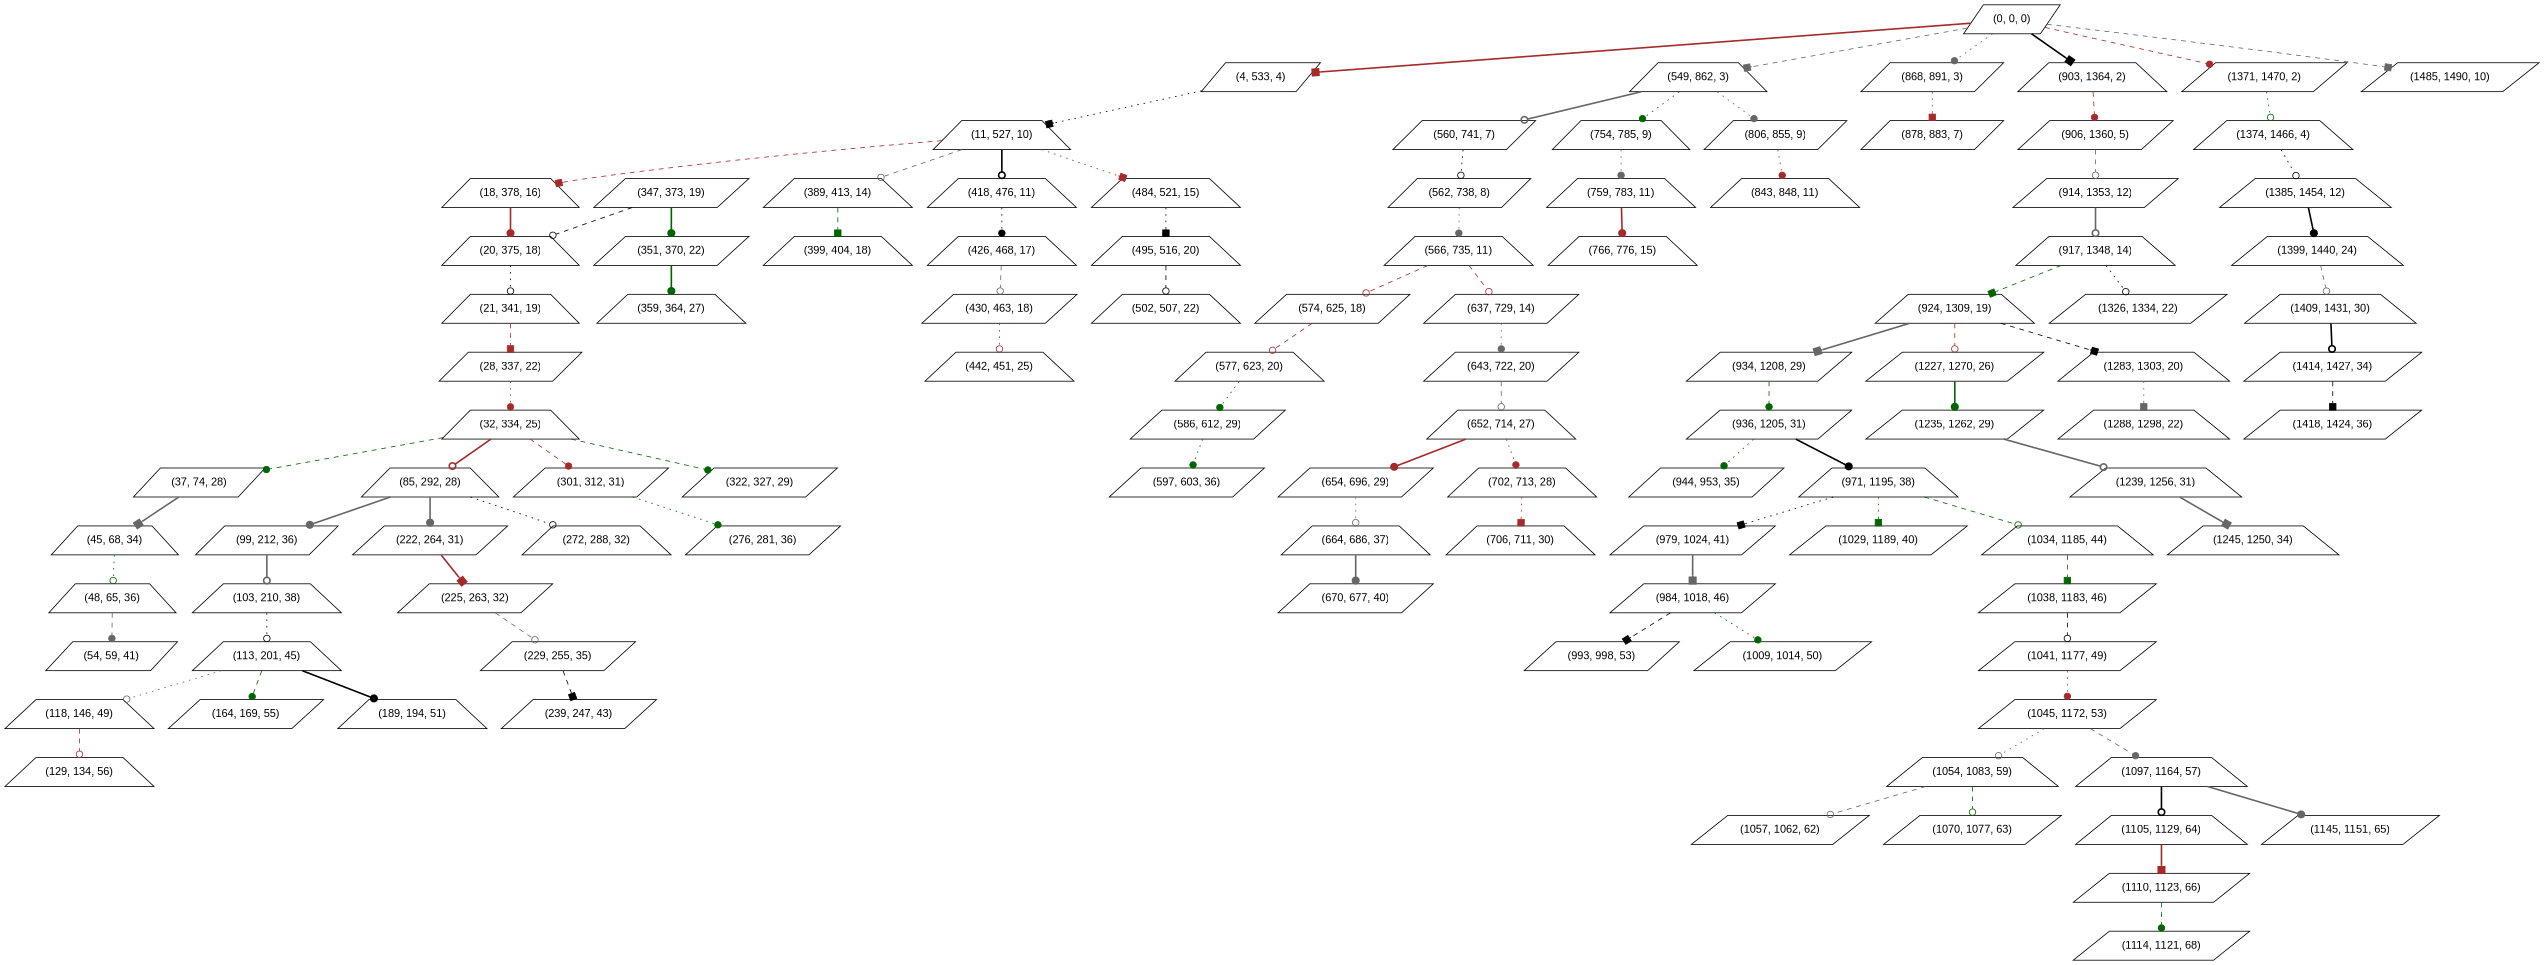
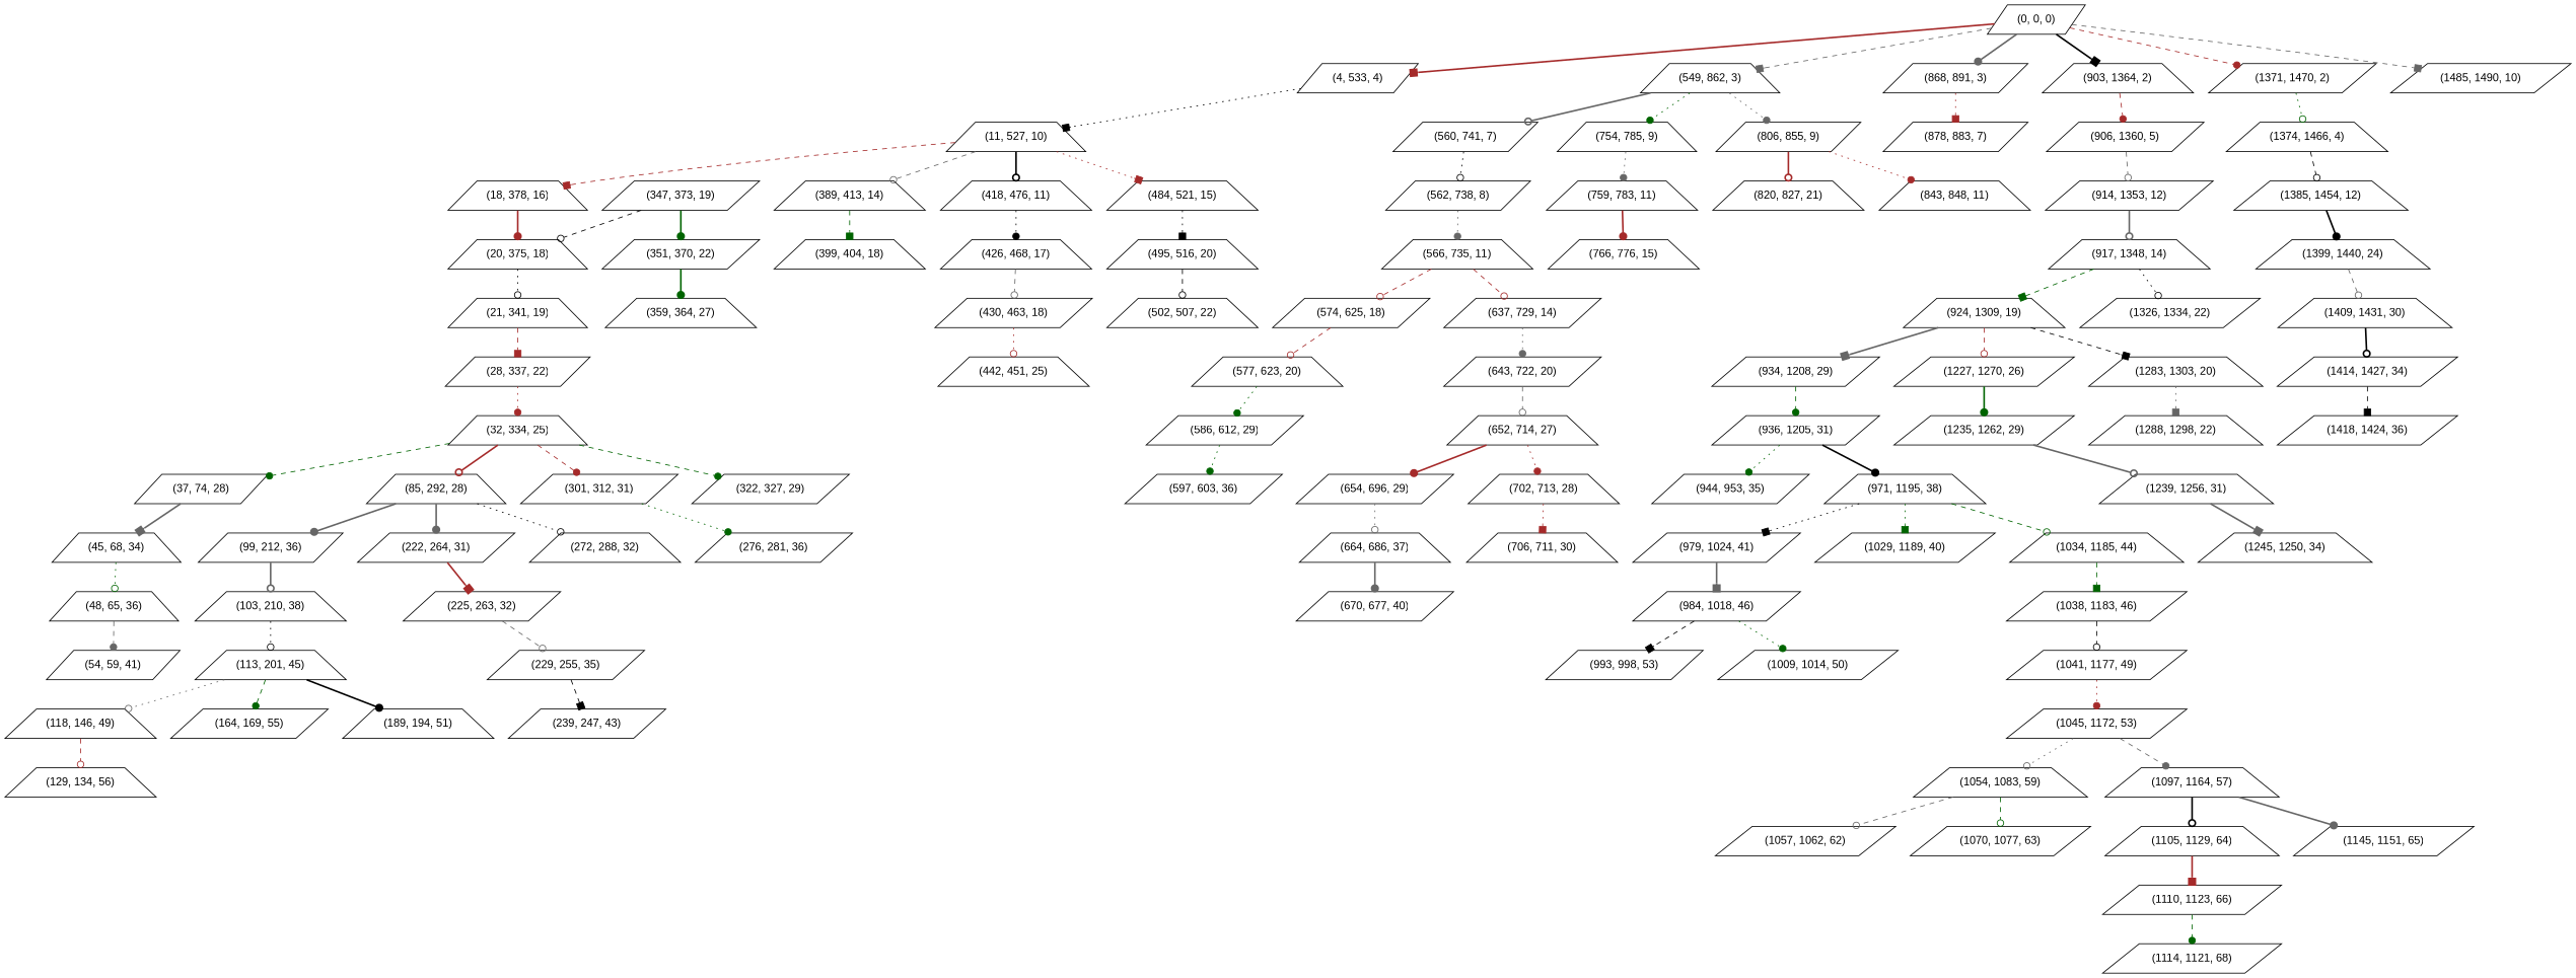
  digraph {
    fontname="Liberation Sans"
    node [fontname="Liberation Sans" shape=parallelogram]
    edge [arrowhead=dot color=gray40 fontname="Liberation Sans" style=dashed]
    "(0, 0, 0)"
    "(4, 533, 4)"
    "(549, 862, 3)" [shape=trapezium]
    "(868, 891, 3)"
    "(903, 1364, 2)" [shape=trapezium]
    "(1371, 1470, 2)"
    "(1485, 1490, 10)"
    "(11, 527, 10)" [shape=trapezium]
    "(560, 741, 7)"
    "(754, 785, 9)" [shape=trapezium]
    "(806, 855, 9)"
    "(878, 883, 7)"
    "(906, 1360, 5)"
    "(1374, 1466, 4)" [shape=trapezium]
    "(18, 378, 16)" [shape=trapezium]
    "(389, 413, 14)" [shape=trapezium]
    "(418, 476, 11)" [shape=trapezium]
    "(484, 521, 15)" [shape=trapezium]
    "(20, 375, 18)" [shape=trapezium]
    "(399, 404, 18)" [shape=trapezium]
    "(426, 468, 17)" [shape=trapezium]
    "(495, 516, 20)" [shape=trapezium]
    "(21, 341, 19)" [shape=trapezium]
    "(28, 337, 22)"
    "(347, 373, 19)"
    "(351, 370, 22)"
    "(32, 334, 25)" [shape=trapezium]
    "(37, 74, 28)"
    "(85, 292, 28)" [shape=trapezium]
    "(301, 312, 31)"
    "(322, 327, 29)"
    "(45, 68, 34)" [shape=trapezium]
    "(99, 212, 36)"
    "(222, 264, 31)"
    "(272, 288, 32)" [shape=trapezium]
    "(276, 281, 36)"
    "(48, 65, 36)" [shape=trapezium]
    "(54, 59, 41)"
    "(103, 210, 38)" [shape=trapezium]
    "(225, 263, 32)"
    "(113, 201, 45)" [shape=trapezium]
    "(118, 146, 49)" [shape=trapezium]
    "(164, 169, 55)"
    "(189, 194, 51)" [shape=trapezium]
    "(129, 134, 56)" [shape=trapezium]
    "(229, 255, 35)"
    "(239, 247, 43)"
    "(359, 364, 27)" [shape=trapezium]
    "(430, 463, 18)"
    "(442, 451, 25)" [shape=trapezium]
    "(502, 507, 22)" [shape=trapezium]
    "(562, 738, 8)"
    "(759, 783, 11)" [shape=trapezium]
+   "(820, 827, 21)" [shape=trapezium]
    "(843, 848, 11)" [shape=trapezium]
    "(566, 735, 11)" [shape=trapezium]
    "(574, 625, 18)"
    "(637, 729, 14)"
    "(577, 623, 20)" [shape=trapezium]
    "(643, 722, 20)"
    "(586, 612, 29)"
    "(597, 603, 36)"
    "(652, 714, 27)" [shape=trapezium]
    "(654, 696, 29)"
    "(702, 713, 28)" [shape=trapezium]
    "(664, 686, 37)" [shape=trapezium]
    "(706, 711, 30)" [shape=trapezium]
    "(670, 677, 40)"
    "(766, 776, 15)" [shape=trapezium]
    "(914, 1353, 12)"
    "(917, 1348, 14)" [shape=trapezium]
    "(924, 1309, 19)" [shape=trapezium]
    "(1326, 1334, 22)"
    "(934, 1208, 29)"
    "(1227, 1270, 26)"
    "(1283, 1303, 20)" [shape=trapezium]
    "(936, 1205, 31)"
    "(1235, 1262, 29)"
    "(1288, 1298, 22)" [shape=trapezium]
    "(944, 953, 35)"
    "(971, 1195, 38)" [shape=trapezium]
    "(979, 1024, 41)"
    "(1029, 1189, 40)"
    "(1034, 1185, 44)" [shape=trapezium]
    "(984, 1018, 46)"
    "(993, 998, 53)"
    "(1009, 1014, 50)"
    "(1038, 1183, 46)"
    "(1041, 1177, 49)"
    "(1045, 1172, 53)"
    "(1054, 1083, 59)" [shape=trapezium]
    "(1097, 1164, 57)" [shape=trapezium]
    "(1057, 1062, 62)"
    "(1070, 1077, 63)"
    "(1105, 1129, 64)" [shape=trapezium]
    "(1145, 1151, 65)"
    "(1110, 1123, 66)"
    "(1114, 1121, 68)"
    "(1239, 1256, 31)" [shape=trapezium]
    "(1245, 1250, 34)" [shape=trapezium]
    "(1385, 1454, 12)" [shape=trapezium]
    "(1399, 1440, 24)" [shape=trapezium]
    "(1409, 1431, 30)" [shape=trapezium]
    "(1414, 1427, 34)"
    "(1418, 1424, 36)"
    "(0, 0, 0)" -> "(4, 533, 4)" [arrowhead=box color=brown style=bold]
    "(0, 0, 0)" -> "(549, 862, 3)" [arrowhead=box]
-   "(0, 0, 0)" -> "(868, 891, 3)" [style=dotted]
+   "(0, 0, 0)" -> "(868, 891, 3)" [style=bold]
    "(0, 0, 0)" -> "(903, 1364, 2)" [arrowhead=box color=black style=bold]
    "(0, 0, 0)" -> "(1371, 1470, 2)" [color=brown]
    "(0, 0, 0)" -> "(1485, 1490, 10)" [arrowhead=box]
    "(4, 533, 4)" -> "(11, 527, 10)" [arrowhead=box color=black style=dotted]
    "(549, 862, 3)" -> "(560, 741, 7)" [arrowhead=odot style=bold]
    "(549, 862, 3)" -> "(754, 785, 9)" [color=darkgreen style=dotted]
    "(549, 862, 3)" -> "(806, 855, 9)" [style=dotted]
    "(868, 891, 3)" -> "(878, 883, 7)" [arrowhead=box color=brown style=dotted]
    "(903, 1364, 2)" -> "(906, 1360, 5)" [color=brown]
    "(1371, 1470, 2)" -> "(1374, 1466, 4)" [arrowhead=odot color=darkgreen style=dotted]
    "(11, 527, 10)" -> "(18, 378, 16)" [arrowhead=box color=brown]
    "(11, 527, 10)" -> "(389, 413, 14)" [arrowhead=odot]
    "(11, 527, 10)" -> "(418, 476, 11)" [arrowhead=odot color=black style=bold]
    "(11, 527, 10)" -> "(484, 521, 15)" [arrowhead=box color=brown style=dotted]
    "(560, 741, 7)" -> "(562, 738, 8)" [arrowhead=odot color=black style=dotted]
    "(754, 785, 9)" -> "(759, 783, 11)" [style=dotted]
+   "(806, 855, 9)" -> "(820, 827, 21)" [arrowhead=odot color=brown style=bold]
    "(806, 855, 9)" -> "(843, 848, 11)" [color=brown style=dotted]
    "(906, 1360, 5)" -> "(914, 1353, 12)" [arrowhead=odot]
-   "(1374, 1466, 4)" -> "(1385, 1454, 12)" [arrowhead=odot color=black style=dotted]
+   "(1374, 1466, 4)" -> "(1385, 1454, 12)" [arrowhead=odot color=black]
    "(18, 378, 16)" -> "(20, 375, 18)" [color=brown style=bold]
    "(389, 413, 14)" -> "(399, 404, 18)" [arrowhead=box color=darkgreen]
    "(418, 476, 11)" -> "(426, 468, 17)" [color=black style=dotted]
    "(484, 521, 15)" -> "(495, 516, 20)" [arrowhead=box color=black style=dotted]
    "(20, 375, 18)" -> "(21, 341, 19)" [arrowhead=odot color=black style=dotted]
    "(426, 468, 17)" -> "(430, 463, 18)" [arrowhead=odot]
    "(495, 516, 20)" -> "(502, 507, 22)" [arrowhead=odot color=black]
    "(21, 341, 19)" -> "(28, 337, 22)" [arrowhead=box color=brown]
    "(28, 337, 22)" -> "(32, 334, 25)" [color=brown style=dotted]
    "(347, 373, 19)" -> "(20, 375, 18)" [arrowhead=odot color=black]
    "(347, 373, 19)" -> "(351, 370, 22)" [color=darkgreen style=bold]
    "(351, 370, 22)" -> "(359, 364, 27)" [color=darkgreen style=bold]
    "(32, 334, 25)" -> "(37, 74, 28)" [color=darkgreen]
    "(32, 334, 25)" -> "(85, 292, 28)" [arrowhead=odot color=brown style=bold]
    "(32, 334, 25)" -> "(301, 312, 31)" [color=brown]
    "(32, 334, 25)" -> "(322, 327, 29)" [color=darkgreen]
    "(37, 74, 28)" -> "(45, 68, 34)" [arrowhead=box style=bold]
    "(85, 292, 28)" -> "(99, 212, 36)" [style=bold]
    "(85, 292, 28)" -> "(222, 264, 31)" [style=bold]
    "(85, 292, 28)" -> "(272, 288, 32)" [arrowhead=odot color=black style=dotted]
    "(301, 312, 31)" -> "(276, 281, 36)" [color=darkgreen style=dotted]
    "(45, 68, 34)" -> "(48, 65, 36)" [arrowhead=odot color=darkgreen style=dotted]
    "(99, 212, 36)" -> "(103, 210, 38)" [arrowhead=odot style=bold]
    "(222, 264, 31)" -> "(225, 263, 32)" [arrowhead=box color=brown style=bold]
    "(48, 65, 36)" -> "(54, 59, 41)"
    "(103, 210, 38)" -> "(113, 201, 45)" [arrowhead=odot color=black style=dotted]
    "(225, 263, 32)" -> "(229, 255, 35)" [arrowhead=odot]
    "(113, 201, 45)" -> "(118, 146, 49)" [arrowhead=odot style=dotted]
    "(113, 201, 45)" -> "(164, 169, 55)" [color=darkgreen]
    "(113, 201, 45)" -> "(189, 194, 51)" [color=black style=bold]
    "(118, 146, 49)" -> "(129, 134, 56)" [arrowhead=odot color=brown]
    "(229, 255, 35)" -> "(239, 247, 43)" [arrowhead=box color=black]
    "(430, 463, 18)" -> "(442, 451, 25)" [arrowhead=odot color=brown style=dotted]
    "(562, 738, 8)" -> "(566, 735, 11)" [style=dotted]
    "(759, 783, 11)" -> "(766, 776, 15)" [color=brown style=bold]
    "(566, 735, 11)" -> "(574, 625, 18)" [arrowhead=odot color=brown]
    "(566, 735, 11)" -> "(637, 729, 14)" [arrowhead=odot color=brown]
    "(574, 625, 18)" -> "(577, 623, 20)" [arrowhead=odot color=brown]
    "(637, 729, 14)" -> "(643, 722, 20)" [style=dotted]
    "(577, 623, 20)" -> "(586, 612, 29)" [color=darkgreen style=dotted]
    "(643, 722, 20)" -> "(652, 714, 27)" [arrowhead=odot]
    "(586, 612, 29)" -> "(597, 603, 36)" [color=darkgreen style=dotted]
    "(652, 714, 27)" -> "(654, 696, 29)" [color=brown style=bold]
    "(652, 714, 27)" -> "(702, 713, 28)" [color=brown style=dotted]
    "(654, 696, 29)" -> "(664, 686, 37)" [arrowhead=odot style=dotted]
    "(702, 713, 28)" -> "(706, 711, 30)" [arrowhead=box color=brown style=dotted]
    "(664, 686, 37)" -> "(670, 677, 40)" [style=bold]
    "(914, 1353, 12)" -> "(917, 1348, 14)" [arrowhead=odot style=bold]
    "(917, 1348, 14)" -> "(924, 1309, 19)" [arrowhead=box color=darkgreen]
    "(917, 1348, 14)" -> "(1326, 1334, 22)" [arrowhead=odot color=black style=dotted]
    "(924, 1309, 19)" -> "(934, 1208, 29)" [arrowhead=box style=bold]
    "(924, 1309, 19)" -> "(1227, 1270, 26)" [arrowhead=odot color=brown]
    "(924, 1309, 19)" -> "(1283, 1303, 20)" [arrowhead=box color=black]
    "(934, 1208, 29)" -> "(936, 1205, 31)" [color=darkgreen]
    "(1227, 1270, 26)" -> "(1235, 1262, 29)" [color=darkgreen style=bold]
    "(1283, 1303, 20)" -> "(1288, 1298, 22)" [arrowhead=box style=dotted]
    "(936, 1205, 31)" -> "(944, 953, 35)" [color=darkgreen style=dotted]
    "(936, 1205, 31)" -> "(971, 1195, 38)" [color=black style=bold]
    "(1235, 1262, 29)" -> "(1239, 1256, 31)" [arrowhead=odot style=bold]
    "(971, 1195, 38)" -> "(979, 1024, 41)" [arrowhead=box color=black style=dotted]
    "(971, 1195, 38)" -> "(1029, 1189, 40)" [arrowhead=box color=darkgreen style=dotted]
    "(971, 1195, 38)" -> "(1034, 1185, 44)" [arrowhead=odot color=darkgreen]
    "(979, 1024, 41)" -> "(984, 1018, 46)" [arrowhead=box style=bold]
    "(1034, 1185, 44)" -> "(1038, 1183, 46)" [arrowhead=box color=darkgreen]
    "(984, 1018, 46)" -> "(993, 998, 53)" [arrowhead=box color=black]
    "(984, 1018, 46)" -> "(1009, 1014, 50)" [color=darkgreen style=dotted]
    "(1038, 1183, 46)" -> "(1041, 1177, 49)" [arrowhead=odot color=black]
    "(1041, 1177, 49)" -> "(1045, 1172, 53)" [color=brown style=dotted]
    "(1045, 1172, 53)" -> "(1054, 1083, 59)" [arrowhead=odot style=dotted]
    "(1045, 1172, 53)" -> "(1097, 1164, 57)"
    "(1054, 1083, 59)" -> "(1057, 1062, 62)" [arrowhead=odot]
    "(1054, 1083, 59)" -> "(1070, 1077, 63)" [arrowhead=odot color=darkgreen]
    "(1097, 1164, 57)" -> "(1105, 1129, 64)" [arrowhead=odot color=black style=bold]
    "(1097, 1164, 57)" -> "(1145, 1151, 65)" [style=bold]
    "(1105, 1129, 64)" -> "(1110, 1123, 66)" [arrowhead=box color=brown style=bold]
    "(1110, 1123, 66)" -> "(1114, 1121, 68)" [color=darkgreen]
    "(1239, 1256, 31)" -> "(1245, 1250, 34)" [arrowhead=box style=bold]
    "(1385, 1454, 12)" -> "(1399, 1440, 24)" [color=black style=bold]
    "(1399, 1440, 24)" -> "(1409, 1431, 30)" [arrowhead=odot]
    "(1409, 1431, 30)" -> "(1414, 1427, 34)" [arrowhead=odot color=black style=bold]
    "(1414, 1427, 34)" -> "(1418, 1424, 36)" [arrowhead=box color=black]
  }
